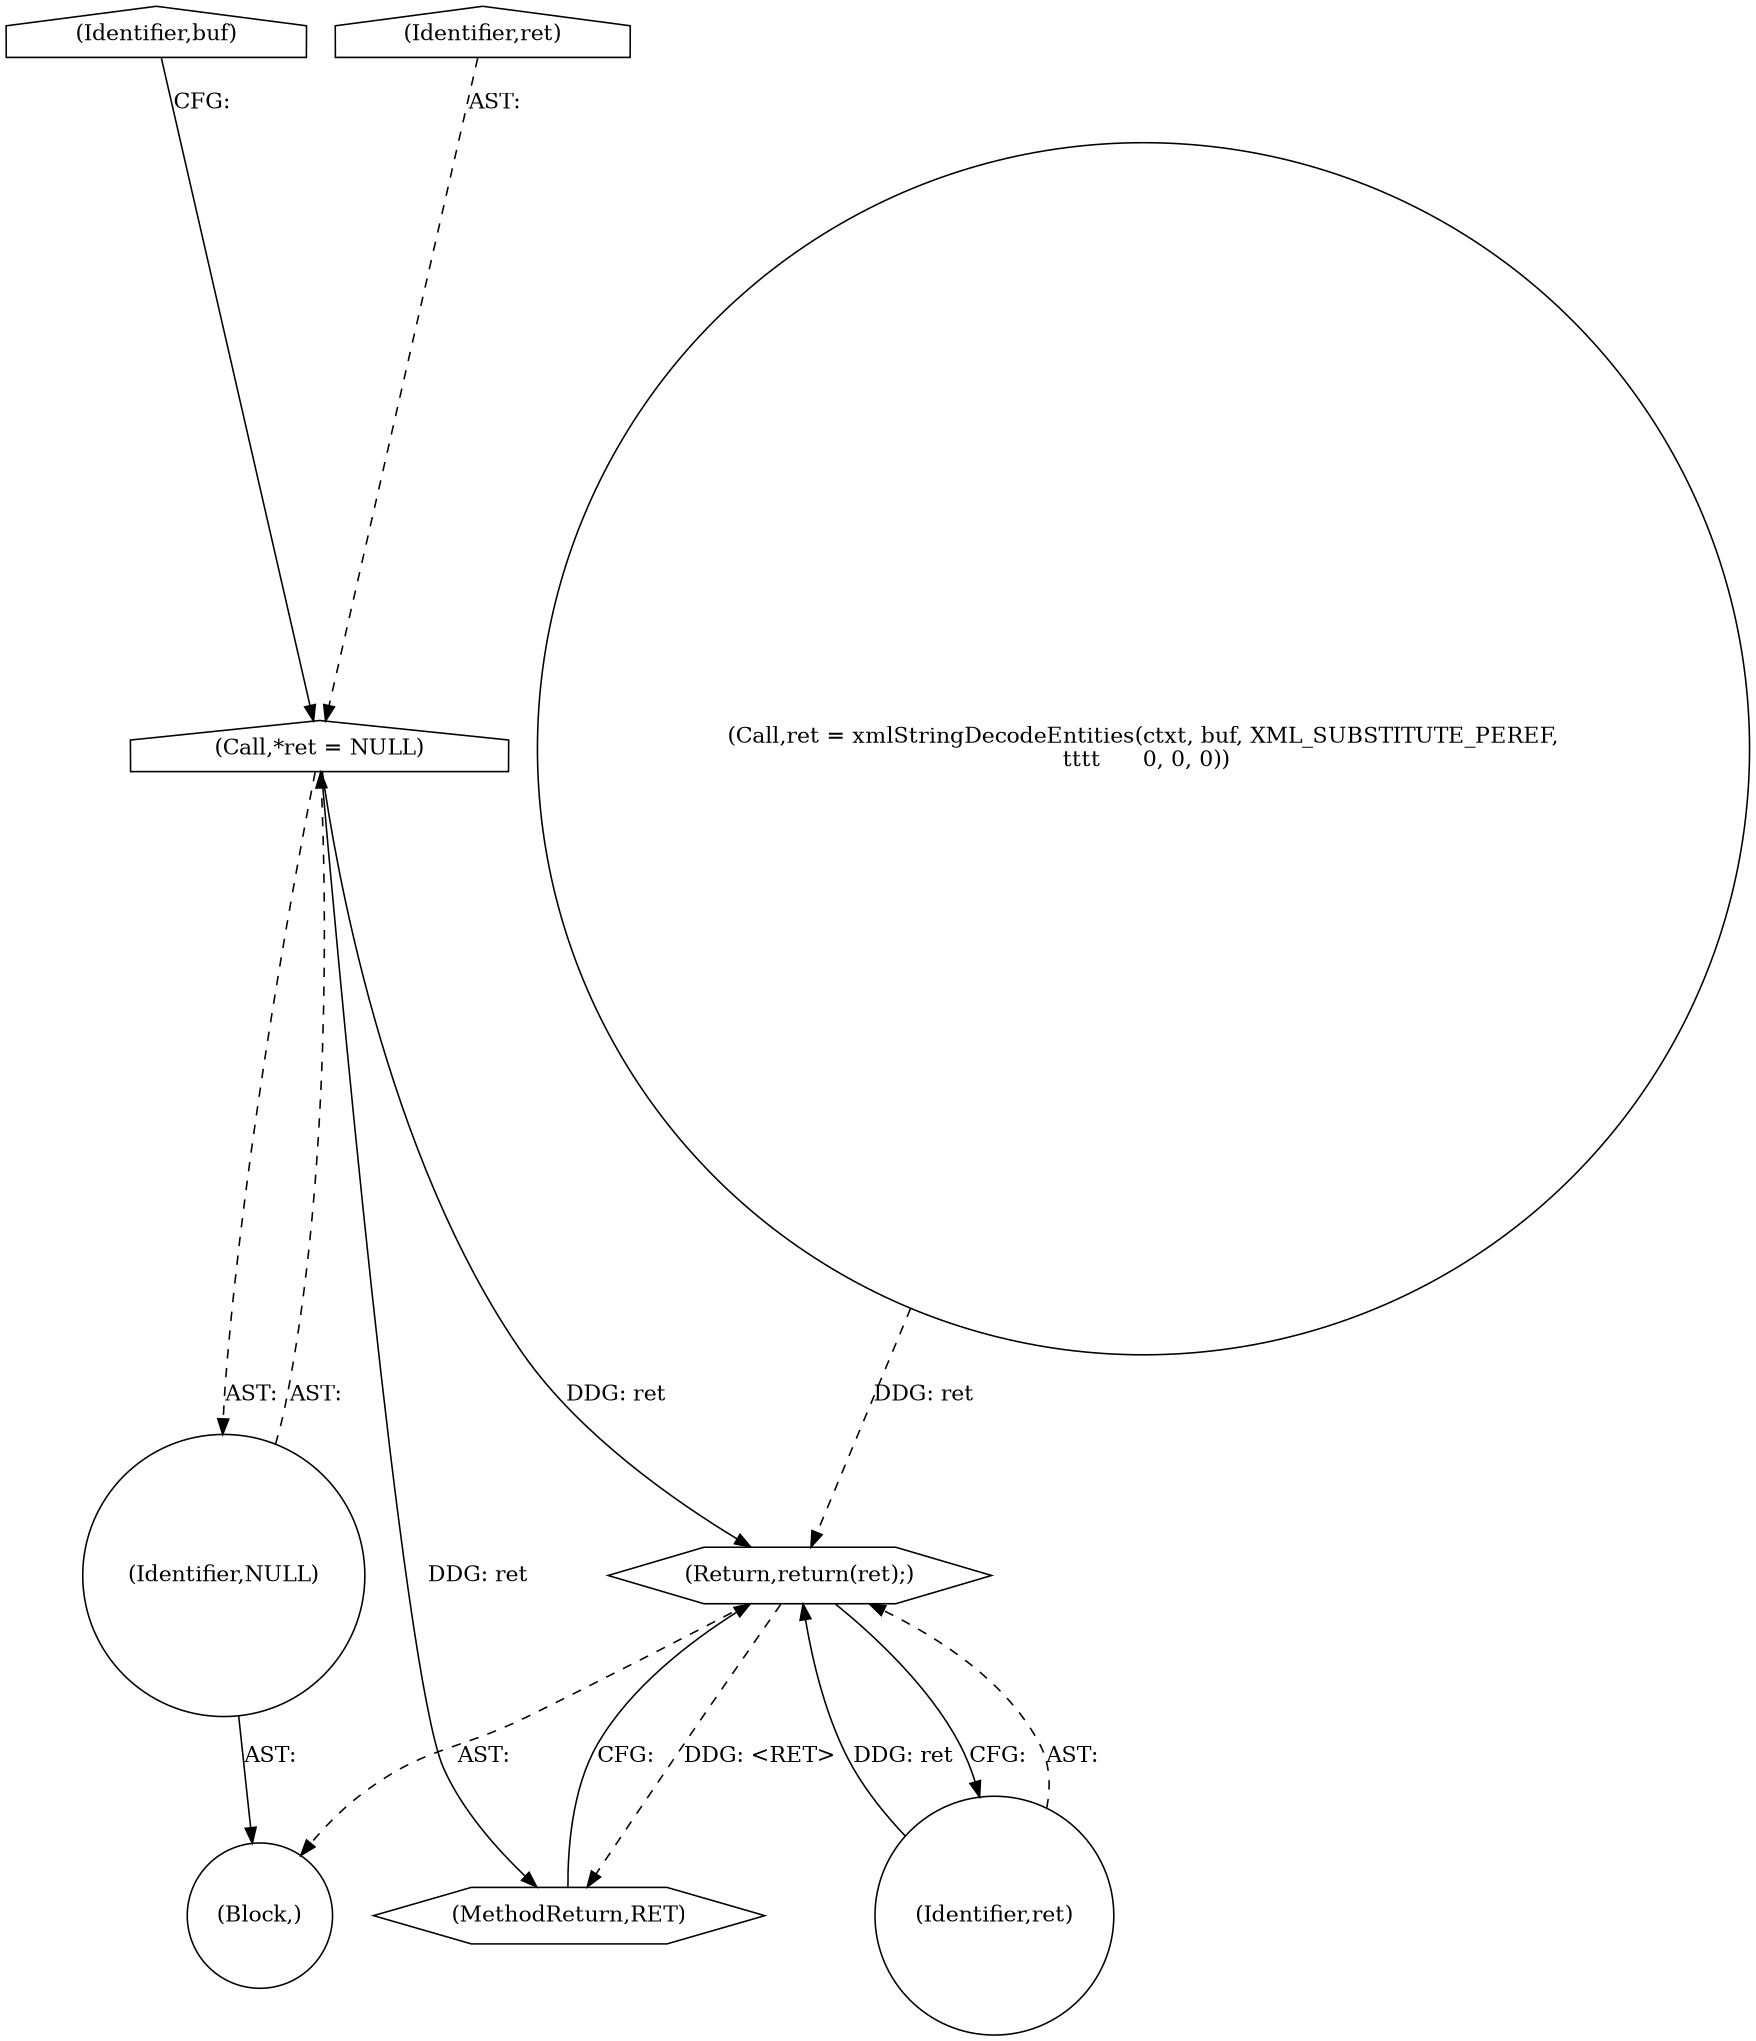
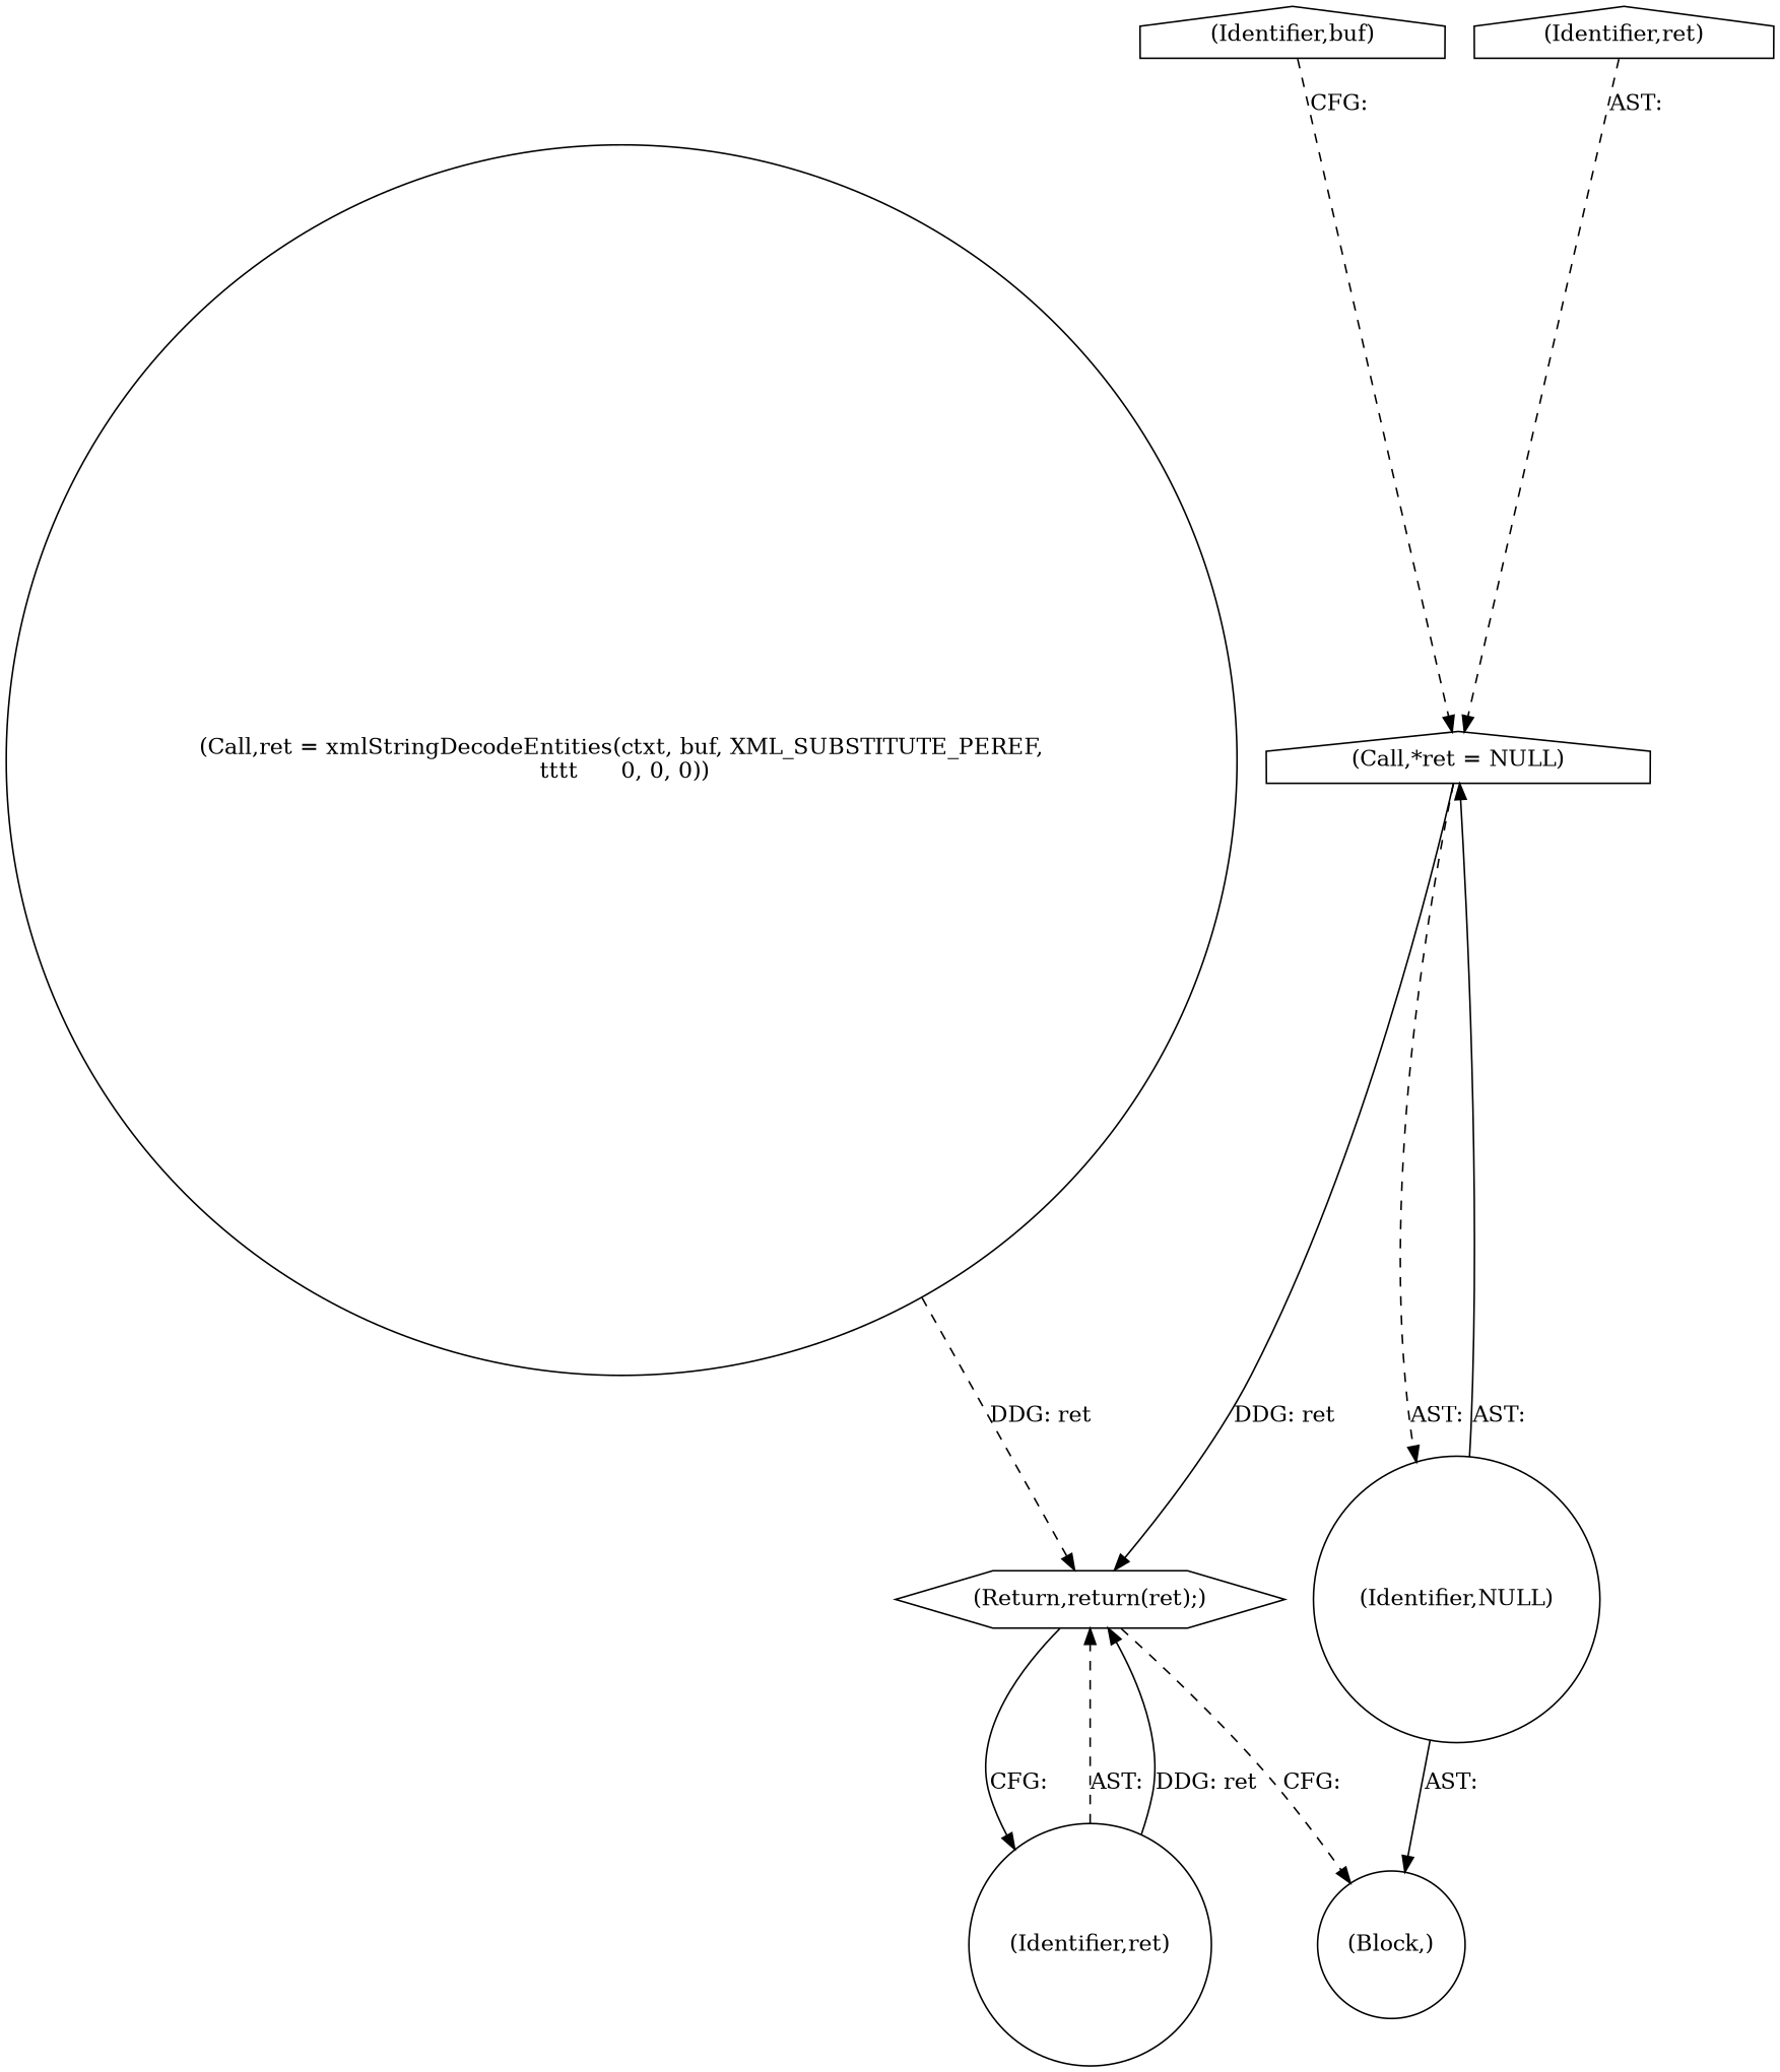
  digraph {
    node [shape=circle]
    edge [style=solid]
    n1 [label="(Call,*ret = NULL)" shape=house]
    n2 [label="(Return,return(ret);)" shape=hexagon]
-   n3 [label="(MethodReturn,RET)" shape=hexagon]
    n4 [label="(Identifier,NULL)"]
    n5 [label="(Block,)"]
    n6 [label="(Identifier,ret)"]
    n7 [label="(Identifier,buf)" shape=house]
    n8 [label="(Call,ret = xmlStringDecodeEntities(ctxt, buf, XML_SUBSTITUTE_PEREF,\n \t\t\t\t      0, 0, 0))"]
    n9 [label="(Identifier,ret)" shape=house]
    n1 -> n2 [label="DDG: ret"]
-   n1 -> n3 [label="DDG: ret"]
    n1 -> n4 [label="AST: " style=dashed]
-   n2 -> n3 [label="DDG: <RET>" style=dashed]
-   n2 -> n5 [label="AST: " style=dashed]
+   n2 -> n5 [label="CFG: " style=dashed]
    n2 -> n6 [label="CFG: "]
-   n3 -> n2 [label="CFG: "]
-   n4 -> n1 [label="AST: " style=dashed]
+   n4 -> n1 [label="AST: "]
    n4 -> n5 [label="AST: "]
    n6 -> n2 [label="AST: " style=dashed]
    n6 -> n2 [label="DDG: ret"]
-   n7 -> n1 [label="CFG: "]
+   n7 -> n1 [label="CFG: " style=dashed]
    n8 -> n2 [label="DDG: ret" style=dashed]
    n9 -> n1 [label="AST: " style=dashed]
  }
